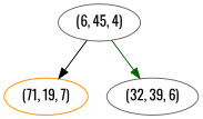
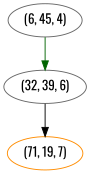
  digraph {
    fontname=Oswald
    node [color=gray40 fontname=Oswald]
    edge [fontname=Oswald]
    n1 [color=darkorange label="(71, 19, 7)"]
    "(6, 45, 4)"
    "(32, 39, 6)"
-   "(6, 45, 4)" -> n1 [color=black]
+   "(32, 39, 6)" -> n1 [color=black]
    "(6, 45, 4)" -> "(32, 39, 6)" [color=darkgreen]
  }
